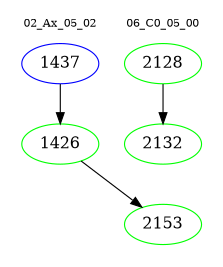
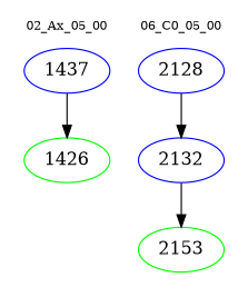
  digraph {
    node [color=blue]
    edge [color=black]
    n1 [label=1437]
    n2 [color=green label=1426]
-   n3 [color=green label=2132]
-   n4 [color=green label=2128]
+   n3 [label=2132]
+   n4 [label=2128]
    n5 [color=green label=2153]
    subgraph cluster_1 {
      color=white
      fontsize=10
-     label="02_Ax_05_02"
+     label="02_Ax_05_00"
      n1
      n2
    }
    subgraph cluster_2 {
      color=white
      fontsize=10
      label="06_C0_05_00"
      n3
      n4
      n5
    }
    n1 -> n2
-   n2 -> n5
+   n3 -> n5
    n4 -> n3
  }
